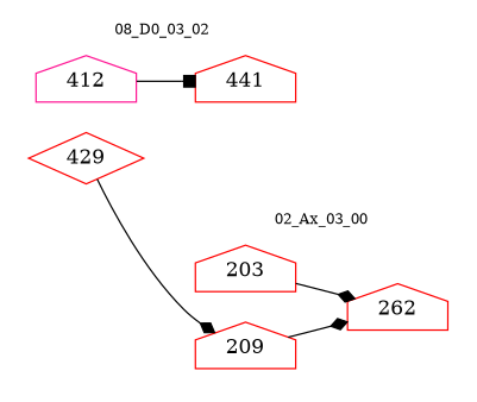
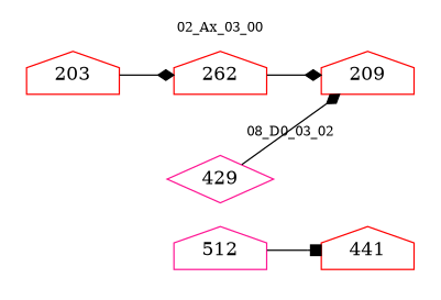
  digraph {
    rankdir=LR
    node [color=red shape=house]
    edge [arrowhead=diamond color=black]
    n1 [label=203]
    n2 [label=262]
    n3 [label=209]
-   n4 [label=429 shape=diamond]
-   n5 [color=deeppink label=412]
+   n4 [color=deeppink label=429 shape=diamond]
+   n5 [color=deeppink label=512]
    n6 [label=441]
    subgraph cluster_1 {
      color=white
      fontsize=10
      label="02_Ax_03_00"
      n1
      n2
      n3
    }
    subgraph cluster_2 {
      color=white
      fontsize=10
      label="08_D0_03_02"
      n4
      n5
      n6
    }
    n1 -> n2
-   n3 -> n2
+   n2 -> n3
    n4 -> n3
    n5 -> n6 [arrowhead=box]
  }
